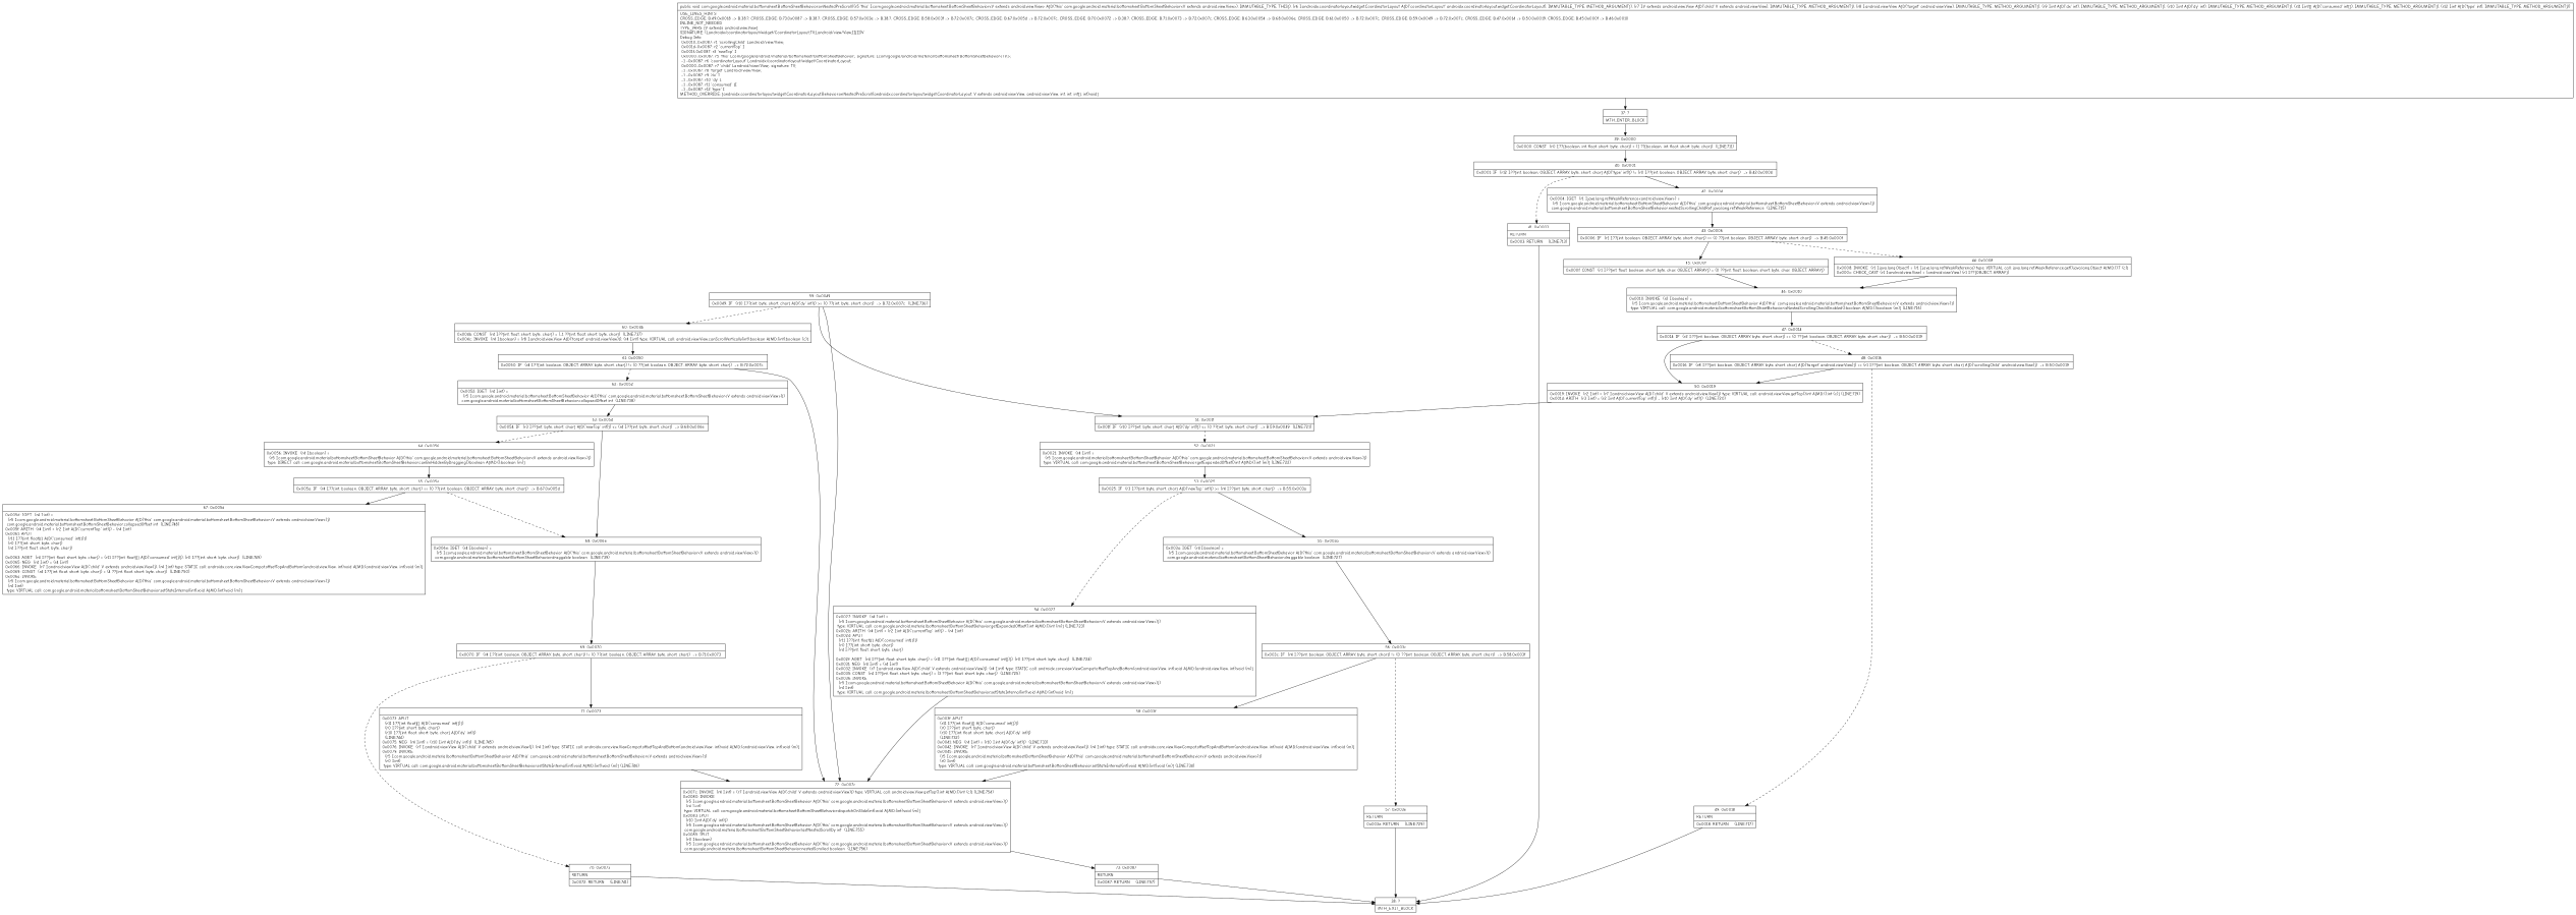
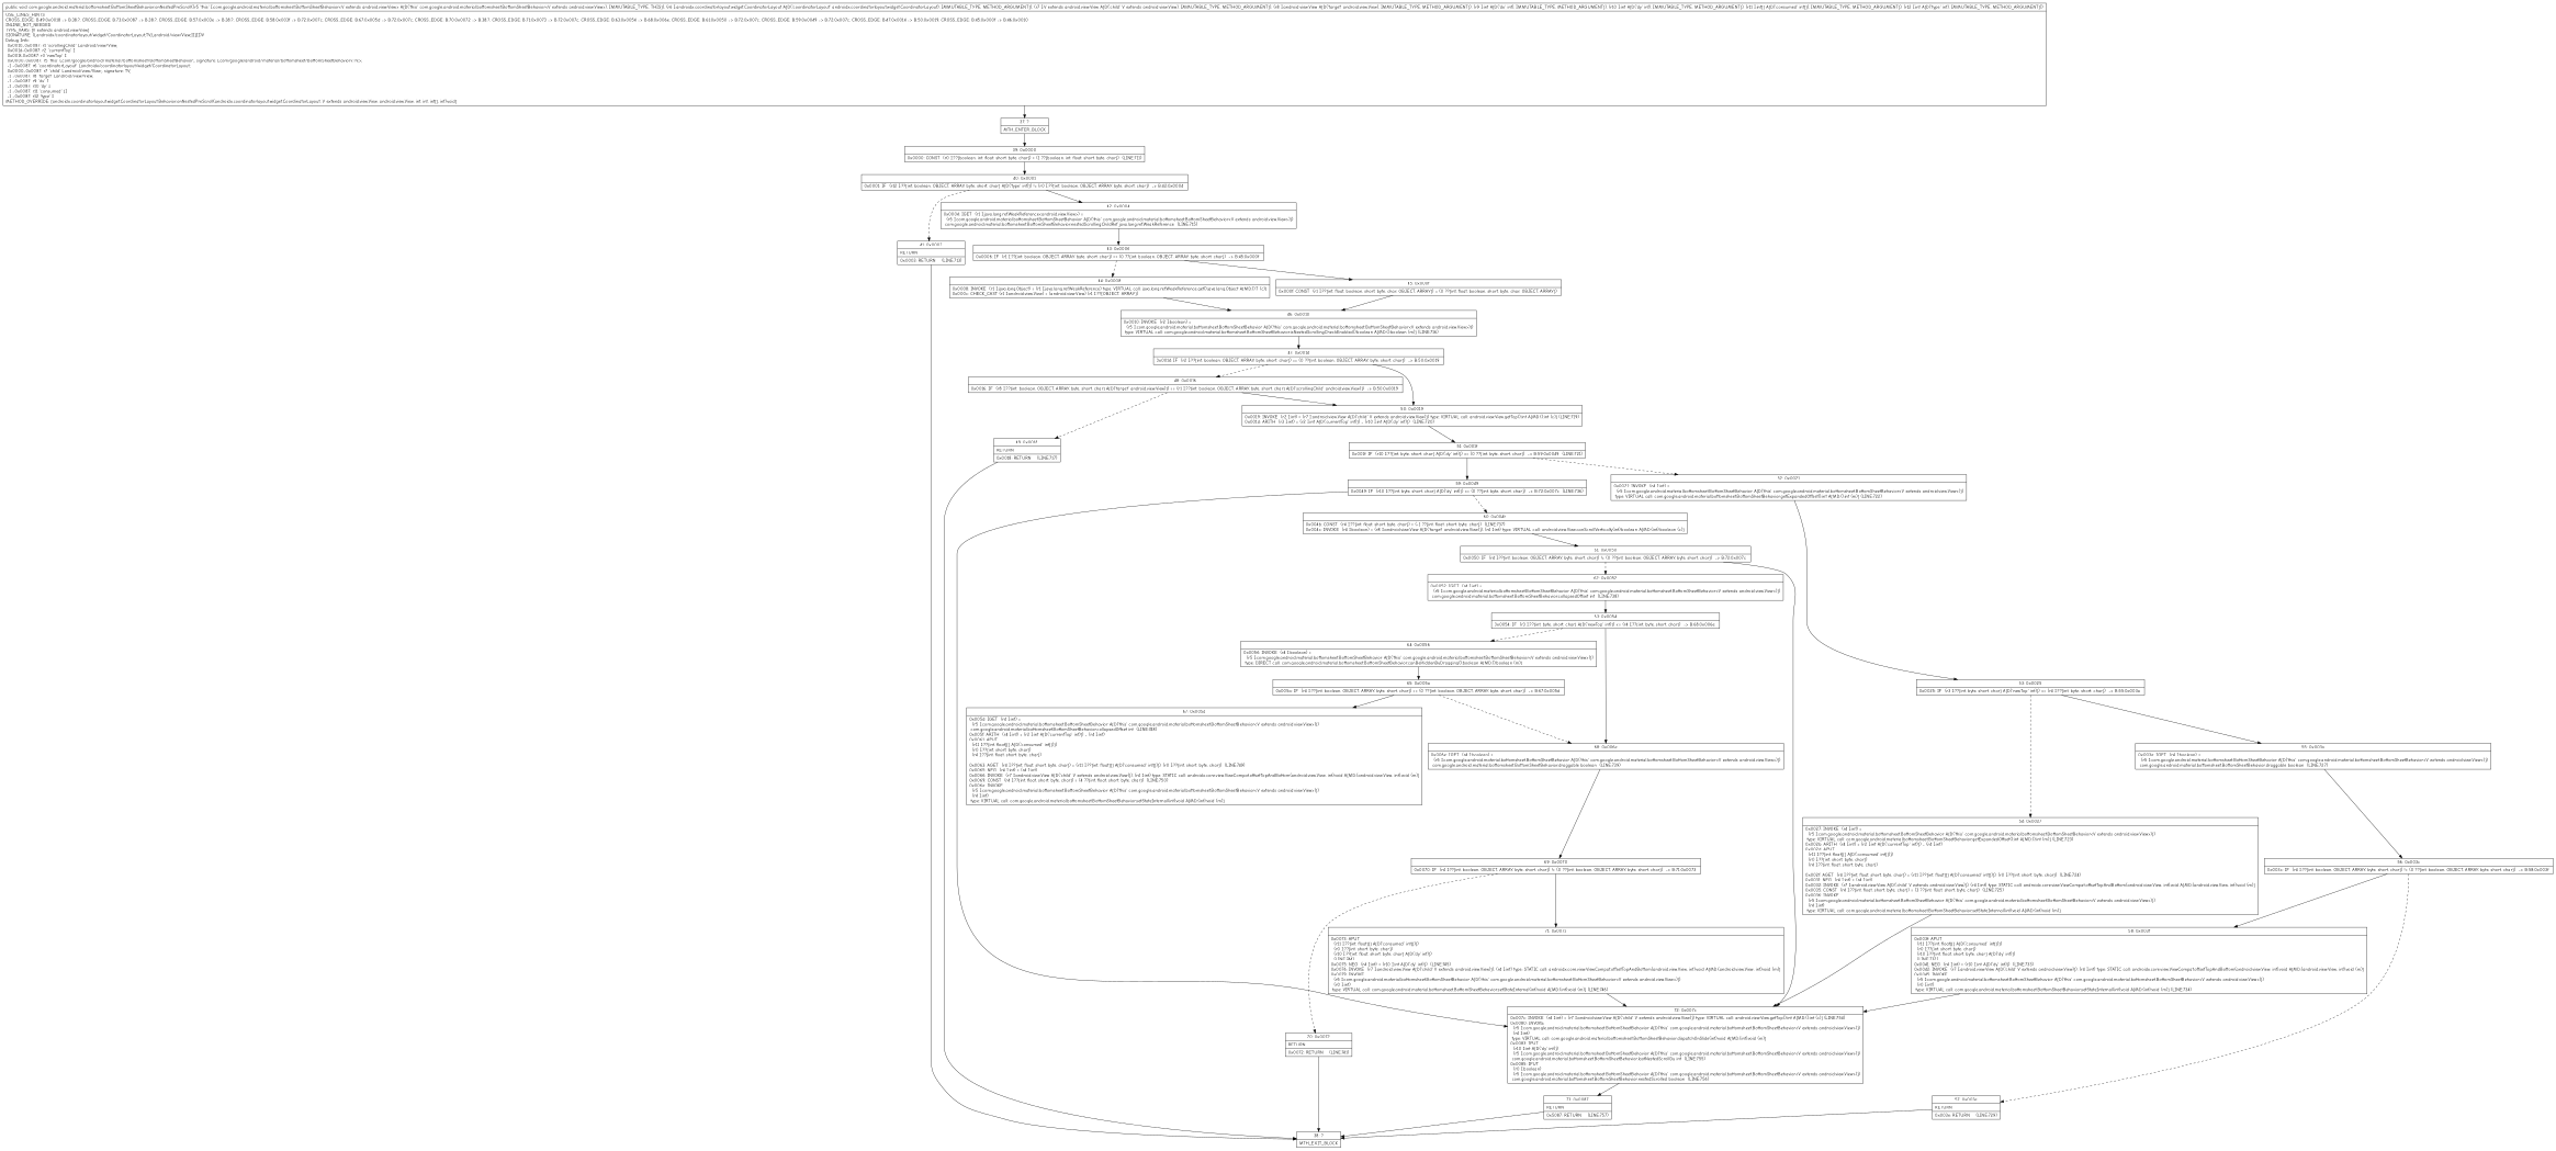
  digraph {
    fontname="Comic Neue"
    node [fontname="Comic Neue" shape=record]
    edge [fontname="Comic Neue"]
    n1 [label="{37\:\ ?|MTH_ENTER_BLOCK\l}"]
    n2 [label="{39\:\ 0x0000|0x0000: CONST  (r0 I:??[boolean, int, float, short, byte, char]) = (1 ??[boolean, int, float, short, byte, char])  (LINE:711)\l}"]
    n3 [label="{40\:\ 0x0001|0x0001: IF  (r12 I:??[int, boolean, OBJECT, ARRAY, byte, short, char] A[D('type' int)]) != (r0 I:??[int, boolean, OBJECT, ARRAY, byte, short, char])  \-\> B:42:0x0004 \l}"]
    n4 [label="{41\:\ 0x0003|RETURN\l|0x0003: RETURN    (LINE:713)\l}"]
    n5 [label="{42\:\ 0x0004|0x0004: IGET  (r1 I:java.lang.ref.WeakReference\<android.view.View\>) = \l  (r5 I:com.google.android.material.bottomsheet.BottomSheetBehavior A[D('this' com.google.android.material.bottomsheet.BottomSheetBehavior\<V extends android.view.View\>)])\l com.google.android.material.bottomsheet.BottomSheetBehavior.nestedScrollingChildRef java.lang.ref.WeakReference  (LINE:715)\l}"]
    n6 [label="{38\:\ ?|MTH_EXIT_BLOCK\l}"]
    n7 [label="{43\:\ 0x0006|0x0006: IF  (r1 I:??[int, boolean, OBJECT, ARRAY, byte, short, char]) == (0 ??[int, boolean, OBJECT, ARRAY, byte, short, char])  \-\> B:45:0x000f \l}"]
    n8 [label="{44\:\ 0x0008|0x0008: INVOKE  (r1 I:java.lang.Object) = (r1 I:java.lang.ref.WeakReference) type: VIRTUAL call: java.lang.ref.WeakReference.get():java.lang.Object A[MD:():T (c)]\l0x000c: CHECK_CAST (r1 I:android.view.View) = (android.view.View) (r1 I:??[OBJECT, ARRAY]) \l}"]
    n9 [label="{45\:\ 0x000f|0x000f: CONST  (r1 I:??[int, float, boolean, short, byte, char, OBJECT, ARRAY]) = (0 ??[int, float, boolean, short, byte, char, OBJECT, ARRAY]) \l}"]
    n10 [label="{46\:\ 0x0010|0x0010: INVOKE  (r2 I:boolean) = \l  (r5 I:com.google.android.material.bottomsheet.BottomSheetBehavior A[D('this' com.google.android.material.bottomsheet.BottomSheetBehavior\<V extends android.view.View\>)])\l type: VIRTUAL call: com.google.android.material.bottomsheet.BottomSheetBehavior.isNestedScrollingCheckEnabled():boolean A[MD:():boolean (m)] (LINE:716)\l}"]
    n11 [label="{47\:\ 0x0014|0x0014: IF  (r2 I:??[int, boolean, OBJECT, ARRAY, byte, short, char]) == (0 ??[int, boolean, OBJECT, ARRAY, byte, short, char])  \-\> B:50:0x0019 \l}"]
    n12 [label="{48\:\ 0x0016|0x0016: IF  (r8 I:??[int, boolean, OBJECT, ARRAY, byte, short, char] A[D('target' android.view.View)]) == (r1 I:??[int, boolean, OBJECT, ARRAY, byte, short, char] A[D('scrollingChild' android.view.View)])  \-\> B:50:0x0019 \l}"]
    n13 [label="{50\:\ 0x0019|0x0019: INVOKE  (r2 I:int) = (r7 I:android.view.View A[D('child' V extends android.view.View)]) type: VIRTUAL call: android.view.View.getTop():int A[MD:():int (c)] (LINE:719)\l0x001d: ARITH  (r3 I:int) = (r2 I:int A[D('currentTop' int)]) \- (r10 I:int A[D('dy' int)])  (LINE:720)\l}"]
    n14 [label="{49\:\ 0x0018|RETURN\l|0x0018: RETURN    (LINE:717)\l}"]
    n15 [label="{51\:\ 0x001f|0x001f: IF  (r10 I:??[int, byte, short, char] A[D('dy' int)]) \<= (0 ??[int, byte, short, char])  \-\> B:59:0x0049  (LINE:721)\l}"]
    n16 [label="{52\:\ 0x0021|0x0021: INVOKE  (r4 I:int) = \l  (r5 I:com.google.android.material.bottomsheet.BottomSheetBehavior A[D('this' com.google.android.material.bottomsheet.BottomSheetBehavior\<V extends android.view.View\>)])\l type: VIRTUAL call: com.google.android.material.bottomsheet.BottomSheetBehavior.getExpandedOffset():int A[MD:():int (m)] (LINE:722)\l}"]
    n17 [label="{59\:\ 0x0049|0x0049: IF  (r10 I:??[int, byte, short, char] A[D('dy' int)]) \>= (0 ??[int, byte, short, char])  \-\> B:72:0x007c  (LINE:736)\l}"]
    n18 [label="{53\:\ 0x0025|0x0025: IF  (r3 I:??[int, byte, short, char] A[D('newTop' int)]) \>= (r4 I:??[int, byte, short, char])  \-\> B:55:0x003a \l}"]
    n19 [label="{72\:\ 0x007c|0x007c: INVOKE  (r4 I:int) = (r7 I:android.view.View A[D('child' V extends android.view.View)]) type: VIRTUAL call: android.view.View.getTop():int A[MD:():int (c)] (LINE:754)\l0x0080: INVOKE  \l  (r5 I:com.google.android.material.bottomsheet.BottomSheetBehavior A[D('this' com.google.android.material.bottomsheet.BottomSheetBehavior\<V extends android.view.View\>)])\l  (r4 I:int)\l type: VIRTUAL call: com.google.android.material.bottomsheet.BottomSheetBehavior.dispatchOnSlide(int):void A[MD:(int):void (m)]\l0x0083: IPUT  \l  (r10 I:int A[D('dy' int)])\l  (r5 I:com.google.android.material.bottomsheet.BottomSheetBehavior A[D('this' com.google.android.material.bottomsheet.BottomSheetBehavior\<V extends android.view.View\>)])\l com.google.android.material.bottomsheet.BottomSheetBehavior.lastNestedScrollDy int  (LINE:755)\l0x0085: IPUT  \l  (r0 I:boolean)\l  (r5 I:com.google.android.material.bottomsheet.BottomSheetBehavior A[D('this' com.google.android.material.bottomsheet.BottomSheetBehavior\<V extends android.view.View\>)])\l com.google.android.material.bottomsheet.BottomSheetBehavior.nestedScrolled boolean  (LINE:756)\l}"]
    n20 [label="{60\:\ 0x004b|0x004b: CONST  (r4 I:??[int, float, short, byte, char]) = (\-1 ??[int, float, short, byte, char])  (LINE:737)\l0x004c: INVOKE  (r4 I:boolean) = (r8 I:android.view.View A[D('target' android.view.View)]), (r4 I:int) type: VIRTUAL call: android.view.View.canScrollVertically(int):boolean A[MD:(int):boolean (c)]\l}"]
    n21 [label="{54\:\ 0x0027|0x0027: INVOKE  (r4 I:int) = \l  (r5 I:com.google.android.material.bottomsheet.BottomSheetBehavior A[D('this' com.google.android.material.bottomsheet.BottomSheetBehavior\<V extends android.view.View\>)])\l type: VIRTUAL call: com.google.android.material.bottomsheet.BottomSheetBehavior.getExpandedOffset():int A[MD:():int (m)] (LINE:723)\l0x002b: ARITH  (r4 I:int) = (r2 I:int A[D('currentTop' int)]) \- (r4 I:int) \l0x002d: APUT  \l  (r11 I:??[int, float][] A[D('consumed' int[])])\l  (r0 I:??[int, short, byte, char])\l  (r4 I:??[int, float, short, byte, char])\l \l0x002f: AGET  (r4 I:??[int, float, short, byte, char]) = (r11 I:??[int, float][] A[D('consumed' int[])]), (r0 I:??[int, short, byte, char])  (LINE:724)\l0x0031: NEG  (r4 I:int) = (r4 I:int) \l0x0032: INVOKE  (r7 I:android.view.View A[D('child' V extends android.view.View)]), (r4 I:int) type: STATIC call: androidx.core.view.ViewCompat.offsetTopAndBottom(android.view.View, int):void A[MD:(android.view.View, int):void (m)]\l0x0035: CONST  (r4 I:??[int, float, short, byte, char]) = (3 ??[int, float, short, byte, char])  (LINE:725)\l0x0036: INVOKE  \l  (r5 I:com.google.android.material.bottomsheet.BottomSheetBehavior A[D('this' com.google.android.material.bottomsheet.BottomSheetBehavior\<V extends android.view.View\>)])\l  (r4 I:int)\l type: VIRTUAL call: com.google.android.material.bottomsheet.BottomSheetBehavior.setStateInternal(int):void A[MD:(int):void (m)]\l}"]
    n22 [label="{55\:\ 0x003a|0x003a: IGET  (r4 I:boolean) = \l  (r5 I:com.google.android.material.bottomsheet.BottomSheetBehavior A[D('this' com.google.android.material.bottomsheet.BottomSheetBehavior\<V extends android.view.View\>)])\l com.google.android.material.bottomsheet.BottomSheetBehavior.draggable boolean  (LINE:727)\l}"]
    n23 [label="{56\:\ 0x003c|0x003c: IF  (r4 I:??[int, boolean, OBJECT, ARRAY, byte, short, char]) != (0 ??[int, boolean, OBJECT, ARRAY, byte, short, char])  \-\> B:58:0x003f \l}"]
-   n24 [label="{73\:\ 0x0087|RETURN\l|0x0087: RETURN    (LINE:757)\l}"]
+   n24 [label="{73\:\ 0x0087|RETURN\l|0x5087: RETURN    (LINE:757)\l}"]
    n25 [label="{57\:\ 0x003e|RETURN\l|0x003e: RETURN    (LINE:729)\l}"]
    n26 [label="{58\:\ 0x003f|0x003f: APUT  \l  (r11 I:??[int, float][] A[D('consumed' int[])])\l  (r0 I:??[int, short, byte, char])\l  (r10 I:??[int, float, short, byte, char] A[D('dy' int)])\l  (LINE:732)\l0x0041: NEG  (r4 I:int) = (r10 I:int A[D('dy' int)])  (LINE:733)\l0x0042: INVOKE  (r7 I:android.view.View A[D('child' V extends android.view.View)]), (r4 I:int) type: STATIC call: androidx.core.view.ViewCompat.offsetTopAndBottom(android.view.View, int):void A[MD:(android.view.View, int):void (m)]\l0x0045: INVOKE  \l  (r5 I:com.google.android.material.bottomsheet.BottomSheetBehavior A[D('this' com.google.android.material.bottomsheet.BottomSheetBehavior\<V extends android.view.View\>)])\l  (r0 I:int)\l type: VIRTUAL call: com.google.android.material.bottomsheet.BottomSheetBehavior.setStateInternal(int):void A[MD:(int):void (m)] (LINE:734)\l}"]
    n27 [label="{61\:\ 0x0050|0x0050: IF  (r4 I:??[int, boolean, OBJECT, ARRAY, byte, short, char]) != (0 ??[int, boolean, OBJECT, ARRAY, byte, short, char])  \-\> B:72:0x007c \l}"]
    n28 [label="{62\:\ 0x0052|0x0052: IGET  (r4 I:int) = \l  (r5 I:com.google.android.material.bottomsheet.BottomSheetBehavior A[D('this' com.google.android.material.bottomsheet.BottomSheetBehavior\<V extends android.view.View\>)])\l com.google.android.material.bottomsheet.BottomSheetBehavior.collapsedOffset int  (LINE:738)\l}"]
    n29 [label="{63\:\ 0x0054|0x0054: IF  (r3 I:??[int, byte, short, char] A[D('newTop' int)]) \<= (r4 I:??[int, byte, short, char])  \-\> B:68:0x006e \l}"]
    n30 [label="{64\:\ 0x0056|0x0056: INVOKE  (r4 I:boolean) = \l  (r5 I:com.google.android.material.bottomsheet.BottomSheetBehavior A[D('this' com.google.android.material.bottomsheet.BottomSheetBehavior\<V extends android.view.View\>)])\l type: DIRECT call: com.google.android.material.bottomsheet.BottomSheetBehavior.canBeHiddenByDragging():boolean A[MD:():boolean (m)]\l}"]
    n31 [label="{68\:\ 0x006e|0x006e: IGET  (r4 I:boolean) = \l  (r5 I:com.google.android.material.bottomsheet.BottomSheetBehavior A[D('this' com.google.android.material.bottomsheet.BottomSheetBehavior\<V extends android.view.View\>)])\l com.google.android.material.bottomsheet.BottomSheetBehavior.draggable boolean  (LINE:739)\l}"]
    n32 [label="{65\:\ 0x005a|0x005a: IF  (r4 I:??[int, boolean, OBJECT, ARRAY, byte, short, char]) == (0 ??[int, boolean, OBJECT, ARRAY, byte, short, char])  \-\> B:67:0x005d \l}"]
    n33 [label="{69\:\ 0x0070|0x0070: IF  (r4 I:??[int, boolean, OBJECT, ARRAY, byte, short, char]) != (0 ??[int, boolean, OBJECT, ARRAY, byte, short, char])  \-\> B:71:0x0073 \l}"]
    n34 [label="{67\:\ 0x005d|0x005d: IGET  (r4 I:int) = \l  (r5 I:com.google.android.material.bottomsheet.BottomSheetBehavior A[D('this' com.google.android.material.bottomsheet.BottomSheetBehavior\<V extends android.view.View\>)])\l com.google.android.material.bottomsheet.BottomSheetBehavior.collapsedOffset int  (LINE:748)\l0x005f: ARITH  (r4 I:int) = (r2 I:int A[D('currentTop' int)]) \- (r4 I:int) \l0x0061: APUT  \l  (r11 I:??[int, float][] A[D('consumed' int[])])\l  (r0 I:??[int, short, byte, char])\l  (r4 I:??[int, float, short, byte, char])\l \l0x0063: AGET  (r4 I:??[int, float, short, byte, char]) = (r11 I:??[int, float][] A[D('consumed' int[])]), (r0 I:??[int, short, byte, char])  (LINE:749)\l0x0065: NEG  (r4 I:int) = (r4 I:int) \l0x0066: INVOKE  (r7 I:android.view.View A[D('child' V extends android.view.View)]), (r4 I:int) type: STATIC call: androidx.core.view.ViewCompat.offsetTopAndBottom(android.view.View, int):void A[MD:(android.view.View, int):void (m)]\l0x0069: CONST  (r4 I:??[int, float, short, byte, char]) = (4 ??[int, float, short, byte, char])  (LINE:750)\l0x006a: INVOKE  \l  (r5 I:com.google.android.material.bottomsheet.BottomSheetBehavior A[D('this' com.google.android.material.bottomsheet.BottomSheetBehavior\<V extends android.view.View\>)])\l  (r4 I:int)\l type: VIRTUAL call: com.google.android.material.bottomsheet.BottomSheetBehavior.setStateInternal(int):void A[MD:(int):void (m)]\l}"]
    n35 [label="{70\:\ 0x0072|RETURN\l|0x0072: RETURN    (LINE:741)\l}"]
    n36 [label="{71\:\ 0x0073|0x0073: APUT  \l  (r11 I:??[int, float][] A[D('consumed' int[])])\l  (r0 I:??[int, short, byte, char])\l  (r10 I:??[int, float, short, byte, char] A[D('dy' int)])\l  (LINE:744)\l0x0075: NEG  (r4 I:int) = (r10 I:int A[D('dy' int)])  (LINE:745)\l0x0076: INVOKE  (r7 I:android.view.View A[D('child' V extends android.view.View)]), (r4 I:int) type: STATIC call: androidx.core.view.ViewCompat.offsetTopAndBottom(android.view.View, int):void A[MD:(android.view.View, int):void (m)]\l0x0079: INVOKE  \l  (r5 I:com.google.android.material.bottomsheet.BottomSheetBehavior A[D('this' com.google.android.material.bottomsheet.BottomSheetBehavior\<V extends android.view.View\>)])\l  (r0 I:int)\l type: VIRTUAL call: com.google.android.material.bottomsheet.BottomSheetBehavior.setStateInternal(int):void A[MD:(int):void (m)] (LINE:746)\l}"]
    n37 [label="{public void com.google.android.material.bottomsheet.BottomSheetBehavior.onNestedPreScroll((r5 'this' I:com.google.android.material.bottomsheet.BottomSheetBehavior\<V extends android.view.View\> A[D('this' com.google.android.material.bottomsheet.BottomSheetBehavior\<V extends android.view.View\>), IMMUTABLE_TYPE, THIS]), (r6 I:androidx.coordinatorlayout.widget.CoordinatorLayout A[D('coordinatorLayout' androidx.coordinatorlayout.widget.CoordinatorLayout), IMMUTABLE_TYPE, METHOD_ARGUMENT]), (r7 I:V extends android.view.View A[D('child' V extends android.view.View), IMMUTABLE_TYPE, METHOD_ARGUMENT]), (r8 I:android.view.View A[D('target' android.view.View), IMMUTABLE_TYPE, METHOD_ARGUMENT]), (r9 I:int A[D('dx' int), IMMUTABLE_TYPE, METHOD_ARGUMENT]), (r10 I:int A[D('dy' int), IMMUTABLE_TYPE, METHOD_ARGUMENT]), (r11 I:int[] A[D('consumed' int[]), IMMUTABLE_TYPE, METHOD_ARGUMENT]), (r12 I:int A[D('type' int), IMMUTABLE_TYPE, METHOD_ARGUMENT]))  | USE_LINES_HINTS\lCROSS_EDGE: B:49:0x0018 \-\> B:38:?, CROSS_EDGE: B:73:0x0087 \-\> B:38:?, CROSS_EDGE: B:57:0x003e \-\> B:38:?, CROSS_EDGE: B:58:0x003f \-\> B:72:0x007c, CROSS_EDGE: B:67:0x005d \-\> B:72:0x007c, CROSS_EDGE: B:70:0x0072 \-\> B:38:?, CROSS_EDGE: B:71:0x0073 \-\> B:72:0x007c, CROSS_EDGE: B:63:0x0054 \-\> B:68:0x006e, CROSS_EDGE: B:61:0x0050 \-\> B:72:0x007c, CROSS_EDGE: B:59:0x0049 \-\> B:72:0x007c, CROSS_EDGE: B:47:0x0014 \-\> B:50:0x0019, CROSS_EDGE: B:45:0x000f \-\> B:46:0x0010\lINLINE_NOT_NEEDED\lTYPE_VARS: [V extends android.view.View]\lSIGNATURE: (Landroidx\/coordinatorlayout\/widget\/CoordinatorLayout;TV;Landroid\/view\/View;II[II)V\lDebug Info:\l  0x0010\-0x0087: r1 'scrollingChild' Landroid\/view\/View;\l  0x001d\-0x0087: r2 'currentTop' I\l  0x001f\-0x0087: r3 'newTop' I\l  0x0000\-0x0087: r5 'this' Lcom\/google\/android\/material\/bottomsheet\/BottomSheetBehavior;, signature: Lcom\/google\/android\/material\/bottomsheet\/BottomSheetBehavior\<TV;\>;\l  \-1 \-0x0087: r6 'coordinatorLayout' Landroidx\/coordinatorlayout\/widget\/CoordinatorLayout;\l  0x0000\-0x0087: r7 'child' Landroid\/view\/View;, signature: TV;\l  \-1 \-0x0087: r8 'target' Landroid\/view\/View;\l  \-1 \-0x0087: r9 'dx' I\l  \-1 \-0x0087: r10 'dy' I\l  \-1 \-0x0087: r11 'consumed' [I\l  \-1 \-0x0087: r12 'type' I\lMETHOD_OVERRIDE: [androidx.coordinatorlayout.widget.CoordinatorLayout.Behavior.onNestedPreScroll(androidx.coordinatorlayout.widget.CoordinatorLayout, V extends android.view.View, android.view.View, int, int, int[], int):void]\l}"]
    n1 -> n2
    n2 -> n3
    n3 -> n4 [style=dashed]
    n3 -> n5
    n4 -> n6
    n5 -> n7
    n7 -> n8 [style=dashed]
    n7 -> n9
    n8 -> n10
    n9 -> n10
    n10 -> n11
    n11 -> n12 [style=dashed]
    n11 -> n13
    n12 -> n13
    n12 -> n14 [style=dashed]
    n13 -> n15
    n14 -> n6
    n15 -> n16 [style=dashed]
-   n17 -> n15
+   n15 -> n17
    n16 -> n18
    n17 -> n19
    n17 -> n20 [style=dashed]
    n18 -> n21 [style=dashed]
    n18 -> n22
    n19 -> n24
    n20 -> n27
    n21 -> n19
    n22 -> n23
    n23 -> n25 [style=dashed]
    n23 -> n26
    n24 -> n6
    n25 -> n6
    n26 -> n19
    n27 -> n19
    n27 -> n28 [style=dashed]
    n28 -> n29
    n29 -> n30 [style=dashed]
    n29 -> n31
    n30 -> n32
    n31 -> n33
    n32 -> n31 [style=dashed]
    n32 -> n34
    n33 -> n35 [style=dashed]
    n33 -> n36
    n35 -> n6
    n36 -> n19
    n37 -> n1
  }
